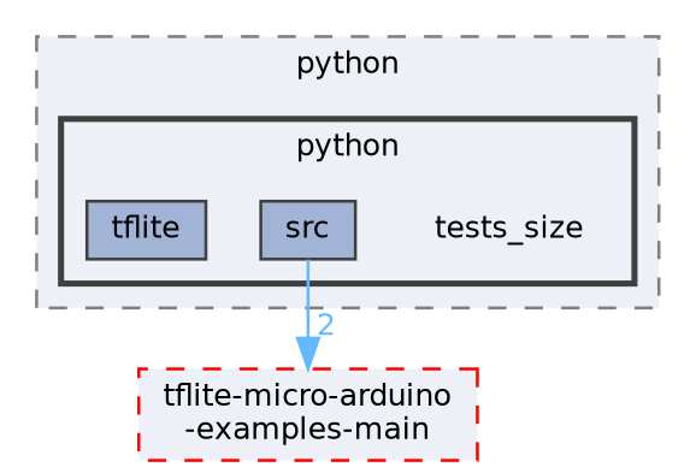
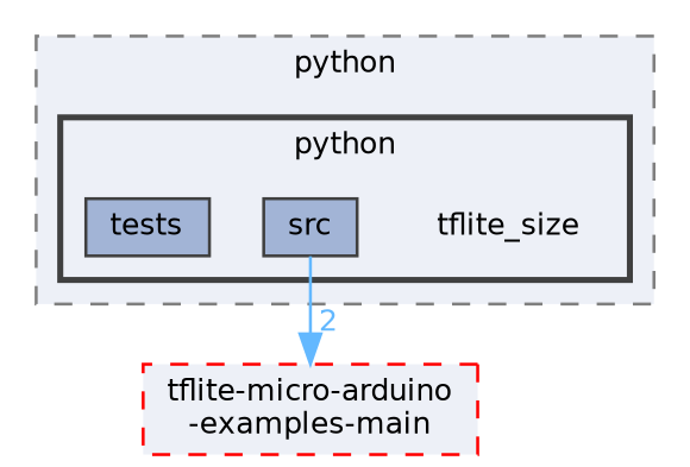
  digraph {
    compound=true
    node [fontname=Helvetica fontsize=10 shape=box color=grey25 fillcolor="#a2b4d6" style=filled]
-   n1 [height=0.2 label=tests_size shape=plaintext width=0.4 color="" fillcolor="" style=""]
+   n1 [height=0.2 label=tflite_size shape=plaintext width=0.4 color="" fillcolor="" style=""]
    n2 [height=0.2 label=src width=0.4]
-   n3 [height=0.2 label=tflite width=0.4]
+   n3 [height=0.2 label=tests width=0.4]
    n4 [color=red fillcolor="#edf0f7" height=0.2 label="tflite-micro-arduino\l-examples-main" style="filled,dashed" width=0.4]
    subgraph cluster_1 {
      bgcolor="#edf0f7"
      fontname=Helvetica
      fontsize=10
      label=python
      pencolor=grey50
      style="filled,dashed"
      subgraph cluster_2 {
        bgcolor="#edf0f7"
        fontname=Helvetica
        fontsize=10
        pencolor=grey25
        style="filled,bold"
        n1
        n2
        n3
      }
    }
    n2 -> n4 [color=steelblue1 fontcolor=steelblue1 fontname=Helvetica fontsize=10 headlabel=2 labeldistance=1.5 labelfontname=Helvetica labelfontsize=10]
  }
